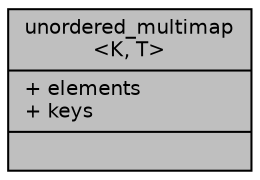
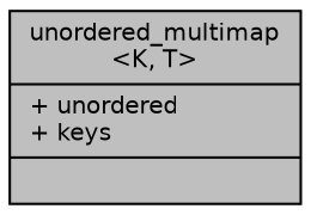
  digraph {
-   n1 [color=black fillcolor=grey75 fontcolor=black fontname=Helvetica fontsize=10 height=0.2 label="{unordered_multimap\l\<K, T\>\n|+ elements\l+ keys\l|}" shape=record style=filled width=0.4]
+   n1 [color=black fillcolor=grey75 fontcolor=black fontname=Helvetica fontsize=10 height=0.2 label="{unordered_multimap\l\<K, T\>\n|+ unordered\l+ keys\l|}" shape=record style=filled width=0.4]
  }
